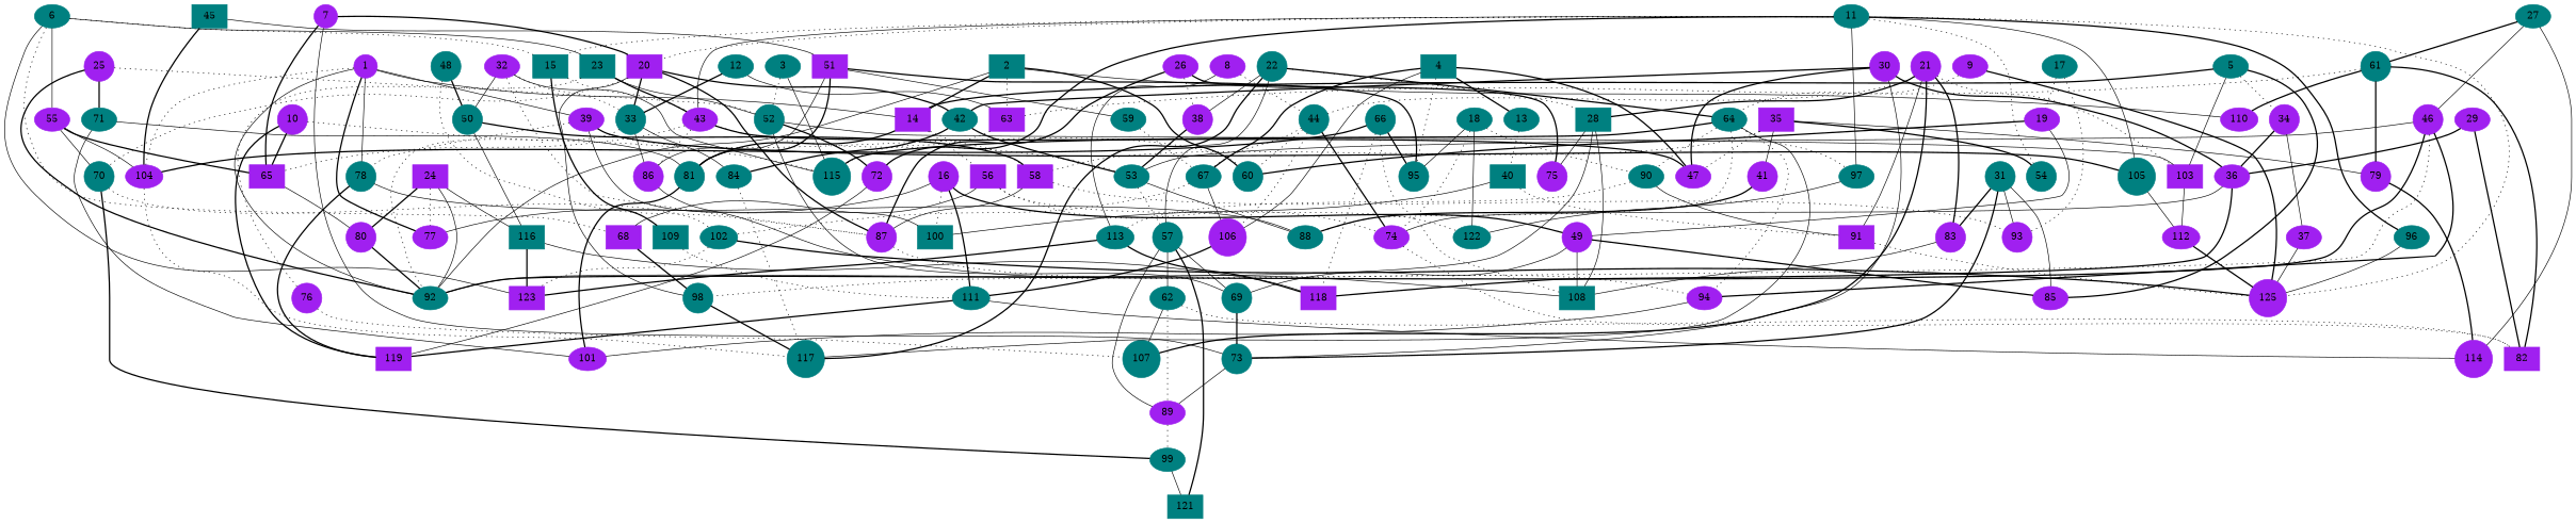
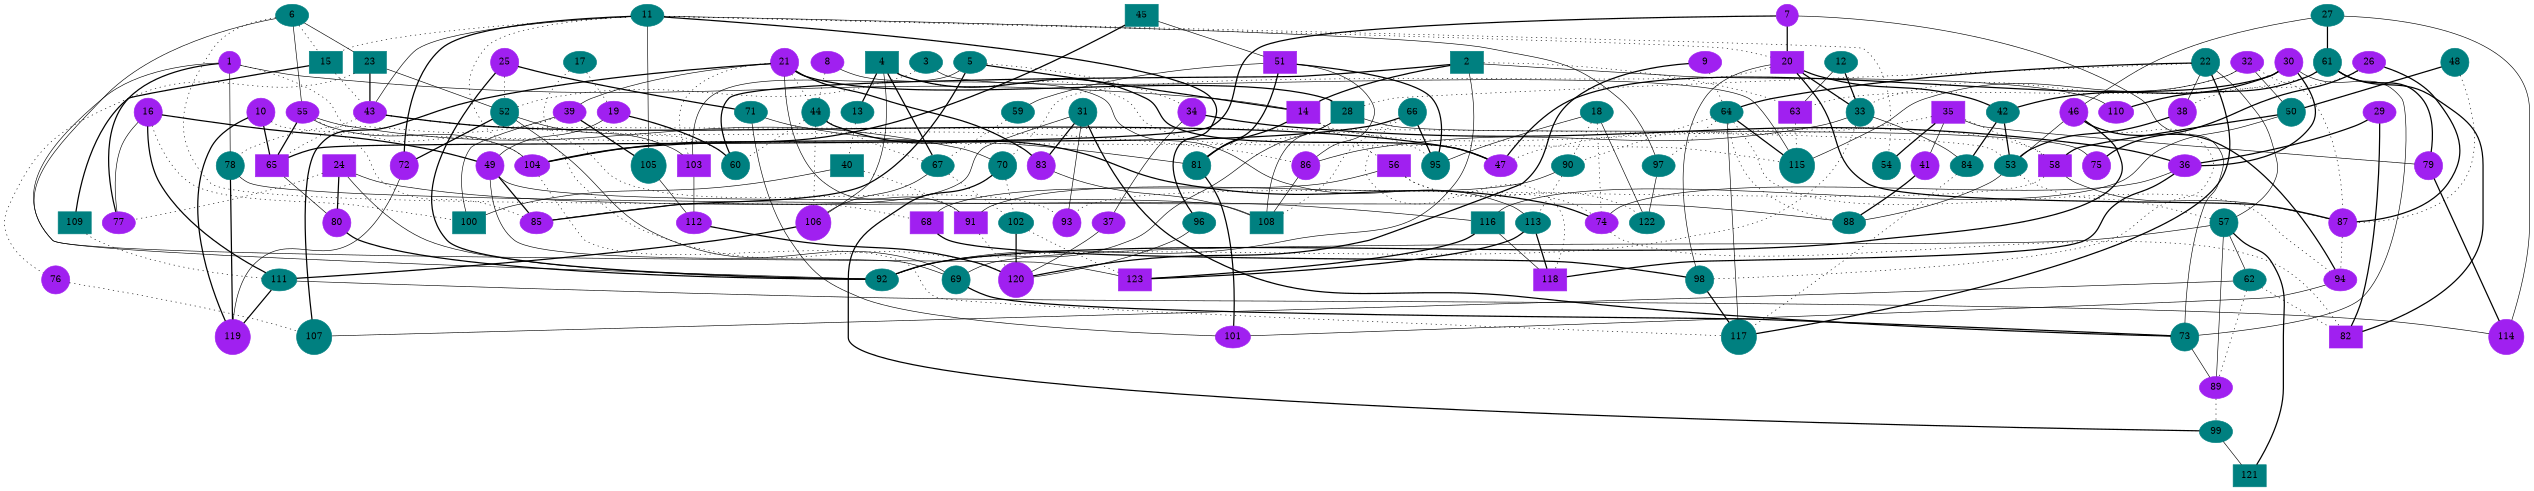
  graph {
    node [color=teal shape=circle style=filled]
    edge [style=solid]
    1 [color=purple]
    14 [color=purple shape=box]
    39 [color=purple shape=ellipse]
    77 [color=purple shape=ellipse]
    78
    92 [shape=ellipse]
    104 [color=purple shape=ellipse]
    56 [color=purple shape=box]
    58 [color=purple shape=box]
    81
    60
    105
    100 [shape=box]
-   119 [color=purple shape=box]
+   119 [color=purple]
    88 [shape=ellipse]
    117
    2 [shape=box]
    63 [color=purple shape=box]
    110 [color=purple shape=ellipse]
    115
    3 [shape=ellipse]
    52
    103 [color=purple shape=box]
    72 [color=purple]
    69
    4 [shape=box]
    13 [shape=ellipse]
    47 [color=purple shape=ellipse]
    67 [shape=ellipse]
    95
    106 [color=purple]
    40 [shape=box]
    102 [shape=ellipse]
    111 [shape=ellipse]
    5 [shape=ellipse]
    34 [color=purple]
    85 [color=purple shape=ellipse]
    36 [color=purple shape=ellipse]
    37 [color=purple shape=ellipse]
    112 [color=purple shape=ellipse]
    6 [shape=ellipse]
    15 [shape=box]
    23 [shape=box]
    55 [color=purple shape=ellipse]
    68 [color=purple shape=box]
    123 [color=purple shape=box]
    43 [color=purple shape=ellipse]
    109 [shape=box]
    76 [color=purple]
    65 [color=purple shape=box]
    70
    98
    7 [color=purple]
    20 [color=purple shape=box]
    73
    33
    42 [shape=ellipse]
    87 [color=purple]
    80 [color=purple]
    89 [color=purple shape=ellipse]
    8 [color=purple shape=ellipse]
    44
    113 [shape=ellipse]
    74 [color=purple shape=ellipse]
    118 [color=purple shape=box]
    9 [color=purple shape=ellipse]
    64 [shape=ellipse]
-   120 [color=purple label=125]
+   120 [color=purple]
    97 [shape=ellipse]
    90 [shape=ellipse]
    94 [color=purple shape=ellipse]
    10 [color=purple]
    11 [shape=ellipse]
    54
    96 [shape=ellipse]
    86 [color=purple]
    53 [shape=ellipse]
    122 [shape=ellipse]
    12 [shape=ellipse]
    84 [shape=ellipse]
    91 [color=purple shape=box]
    93 [color=purple]
    101 [color=purple shape=ellipse]
    16 [color=purple]
    49 [color=purple]
    108 [shape=box]
    114 [color=purple]
    17 [shape=ellipse]
    19 [color=purple shape=ellipse]
    18 [shape=ellipse]
    82 [color=purple shape=box]
    99 [shape=ellipse]
    21 [color=purple]
    28 [shape=box]
    83 [color=purple]
    107
    75 [color=purple]
    22
    38 [color=purple]
    57
    62 [shape=ellipse]
    121 [shape=box]
    24 [color=purple shape=box]
    116 [shape=box]
    25 [color=purple]
    71 [shape=ellipse]
    26 [color=purple shape=ellipse]
    27 [shape=ellipse]
    46 [color=purple]
    61
    79 [color=purple]
    29 [color=purple shape=ellipse]
    30 [color=purple]
    31
    32 [color=purple shape=ellipse]
    50
    35 [color=purple shape=box]
    41 [color=purple]
    45 [shape=box]
    51 [color=purple shape=box]
    59 [shape=ellipse]
    48
    66
    1 -- 14
-   1 -- 39
+   21 -- 39
    1 -- 77 [style=bold]
    1 -- 78
    1 -- 92
    1 -- 104 [style=dotted]
    14 -- 56 [style=dotted]
    14 -- 58 [style=dotted]
    14 -- 81 [style=bold]
    39 -- 78 [style=dotted]
    39 -- 60 [style=dotted]
    39 -- 105 [style=bold]
    39 -- 100
    78 -- 119 [style=bold]
    78 -- 88
    104 -- 117 [style=dotted]
    56 -- 68
    56 -- 74 [style=dotted]
    56 -- 122 [style=dotted]
    58 -- 87
    58 -- 93 [style=dotted]
    81 -- 101 [style=bold]
    105 -- 112
    2 -- 14 [style=bold]
    2 -- 92
    2 -- 60 [style=bold]
    2 -- 63 [style=dotted]
    2 -- 110
    63 -- 115 [style=dotted]
    3 -- 115
    3 -- 52 [style=dotted]
    52 -- 103
    52 -- 72 [style=bold]
    52 -- 69
    103 -- 112
    72 -- 119
    69 -- 73 [style=bold]
    4 -- 13 [style=bold]
    4 -- 47 [style=bold]
    4 -- 67 [style=bold]
    4 -- 95 [style=dotted]
    4 -- 106
    13 -- 40 [style=dotted]
    67 -- 106
    67 -- 102 [style=dotted]
    106 -- 111 [style=bold]
    40 -- 100
    40 -- 91 [style=dotted]
    102 -- 123 [style=dotted]
    102 -- 120 [style=bold]
    111 -- 119 [style=bold]
    111 -- 114
    5 -- 14 [style=bold]
    5 -- 103
    5 -- 34 [style=dotted]
    5 -- 85 [style=bold]
    34 -- 36 [style=bold]
    34 -- 37
    36 -- 74
    36 -- 118 [style=bold]
    37 -- 120
    112 -- 120 [style=bold]
    6 -- 15 [style=dotted]
    6 -- 23
    6 -- 55
    6 -- 68 [style=dotted]
    6 -- 123
    15 -- 43 [style=dotted]
    15 -- 109 [style=bold]
    23 -- 52
    23 -- 43 [style=bold]
    23 -- 76 [style=dotted]
    55 -- 104
+   55 -- 85 [style=dotted]
    55 -- 65 [style=bold]
    55 -- 70
    68 -- 98 [style=bold]
    43 -- 47 [style=bold]
    43 -- 65 [style=dotted]
    43 -- 86 [style=dotted]
    43 -- 53 [style=dotted]
    109 -- 111 [style=dotted]
    76 -- 107 [style=dotted]
    65 -- 80
    70 -- 102 [style=dotted]
    70 -- 99 [style=bold]
    98 -- 117 [style=bold]
    7 -- 65 [style=bold]
    7 -- 20 [style=bold]
    7 -- 73
    20 -- 70 [style=dotted]
    20 -- 98
    20 -- 33 [style=bold]
    20 -- 42 [style=bold]
    20 -- 87 [style=bold]
    73 -- 89
    33 -- 92 [style=dotted]
    33 -- 86
    33 -- 84
    42 -- 53 [style=bold]
    42 -- 84 [style=bold]
    87 -- 94 [style=dotted]
    80 -- 92 [style=bold]
    89 -- 99 [style=dotted]
    8 -- 44 [style=dotted]
    8 -- 113
    44 -- 60 [style=dotted]
    44 -- 67 [style=dotted]
    44 -- 106 [style=dotted]
    44 -- 74 [style=bold]
    113 -- 123 [style=bold]
    113 -- 118 [style=bold]
    74 -- 82 [style=dotted]
    9 -- 64 [style=dotted]
    9 -- 120 [style=bold]
    64 -- 88 [style=dotted]
    64 -- 117
    64 -- 115 [style=bold]
    64 -- 97 [style=dotted]
    64 -- 90 [style=dotted]
    64 -- 94 [style=dotted]
    97 -- 122
    90 -- 113 [style=dotted]
    90 -- 91
    94 -- 101
    10 -- 119 [style=bold]
    10 -- 115 [style=dotted]
    10 -- 65 [style=bold]
    11 -- 105
    11 -- 72 [style=bold]
    11 -- 15 [style=dotted]
    11 -- 43
    11 -- 20 [style=dotted]
    11 -- 120 [style=dotted]
    11 -- 97
    11 -- 54 [style=dotted]
    11 -- 96 [style=bold]
    96 -- 120
    86 -- 108
    53 -- 88
    53 -- 57 [style=dotted]
    12 -- 63
    12 -- 33 [style=bold]
    84 -- 117 [style=dotted]
    91 -- 120 [style=dotted]
    16 -- 77
    16 -- 100 [style=dotted]
    16 -- 111 [style=bold]
    16 -- 49 [style=bold]
    49 -- 69
    49 -- 85 [style=bold]
    49 -- 108
    17 -- 93 [style=dotted]
    17 -- 19 [style=dotted]
    19 -- 60 [style=bold]
    19 -- 49
    18 -- 95
    18 -- 74 [style=dotted]
    18 -- 90 [style=dotted]
    18 -- 122
    99 -- 121
    21 -- 103 [style=dotted]
    21 -- 44 [style=dotted]
    21 -- 91
    21 -- 28 [style=bold]
    21 -- 83 [style=bold]
    21 -- 107 [style=bold]
    28 -- 92
    28 -- 108
    28 -- 75
    83 -- 108
    22 -- 117 [style=bold]
    22 -- 64 [style=bold]
    22 -- 28 [style=dotted]
    22 -- 38
    22 -- 57
    38 -- 53 [style=bold]
    57 -- 69
    57 -- 89
    57 -- 62
    57 -- 121 [style=bold]
    62 -- 89 [style=dotted]
    62 -- 82 [style=dotted]
    62 -- 107
    24 -- 77 [style=dotted]
    24 -- 92
    24 -- 80 [style=bold]
    24 -- 116
    116 -- 123 [style=bold]
    116 -- 118
    25 -- 92 [style=bold]
    25 -- 52 [style=dotted]
    25 -- 71 [style=bold]
    71 -- 81
    71 -- 101
    26 -- 87 [style=bold]
    26 -- 75 [style=bold]
    26 -- 38 [style=dotted]
    27 -- 114
    27 -- 46
    27 -- 61 [style=bold]
    46 -- 92 [style=bold]
    46 -- 98 [style=dotted]
    46 -- 94 [style=bold]
    46 -- 53
    61 -- 63 [style=dotted]
    61 -- 110 [style=bold]
    61 -- 82 [style=bold]
    61 -- 79 [style=bold]
    79 -- 114 [style=bold]
    29 -- 36 [style=bold]
    29 -- 82 [style=bold]
    30 -- 47 [style=bold]
    30 -- 36 [style=bold]
    30 -- 73
    30 -- 42 [style=bold]
    31 -- 85
    31 -- 73 [style=bold]
    31 -- 93
    31 -- 83 [style=bold]
    32 -- 115
    32 -- 33 [style=dotted]
    32 -- 87 [style=dotted]
    32 -- 50
    50 -- 58 [style=bold]
    50 -- 116
    35 -- 58 [style=dotted]
    35 -- 47 [style=dotted]
    35 -- 54 [style=bold]
    35 -- 79
    35 -- 41
    41 -- 88 [style=bold]
    45 -- 104 [style=bold]
    45 -- 51
    51 -- 81 [style=bold]
    51 -- 95 [style=bold]
    51 -- 86
    51 -- 59
    59 -- 67 [style=dotted]
    48 -- 87 [style=dotted]
    48 -- 50 [style=bold]
    66 -- 104 [style=bold]
    66 -- 95 [style=bold]
    66 -- 118 [style=dotted]
    66 -- 108 [style=dotted]
  }
